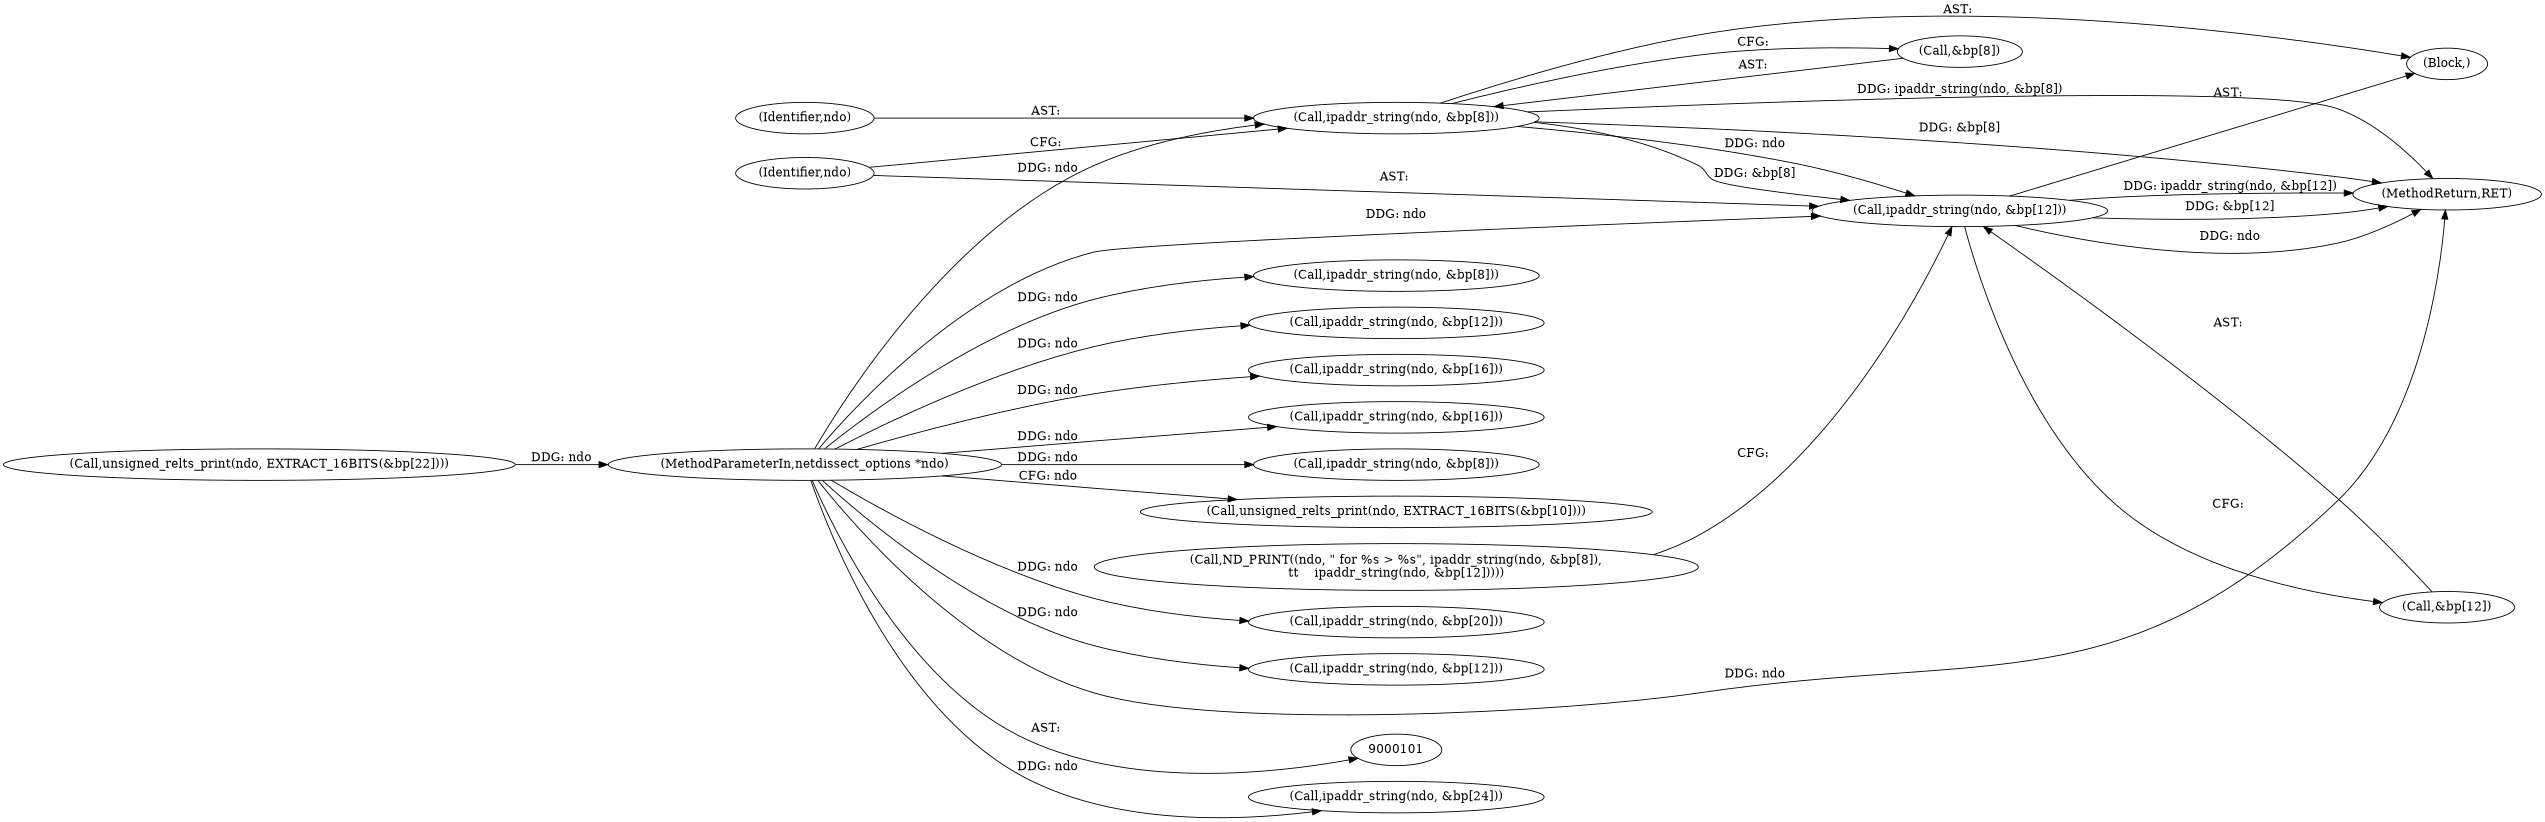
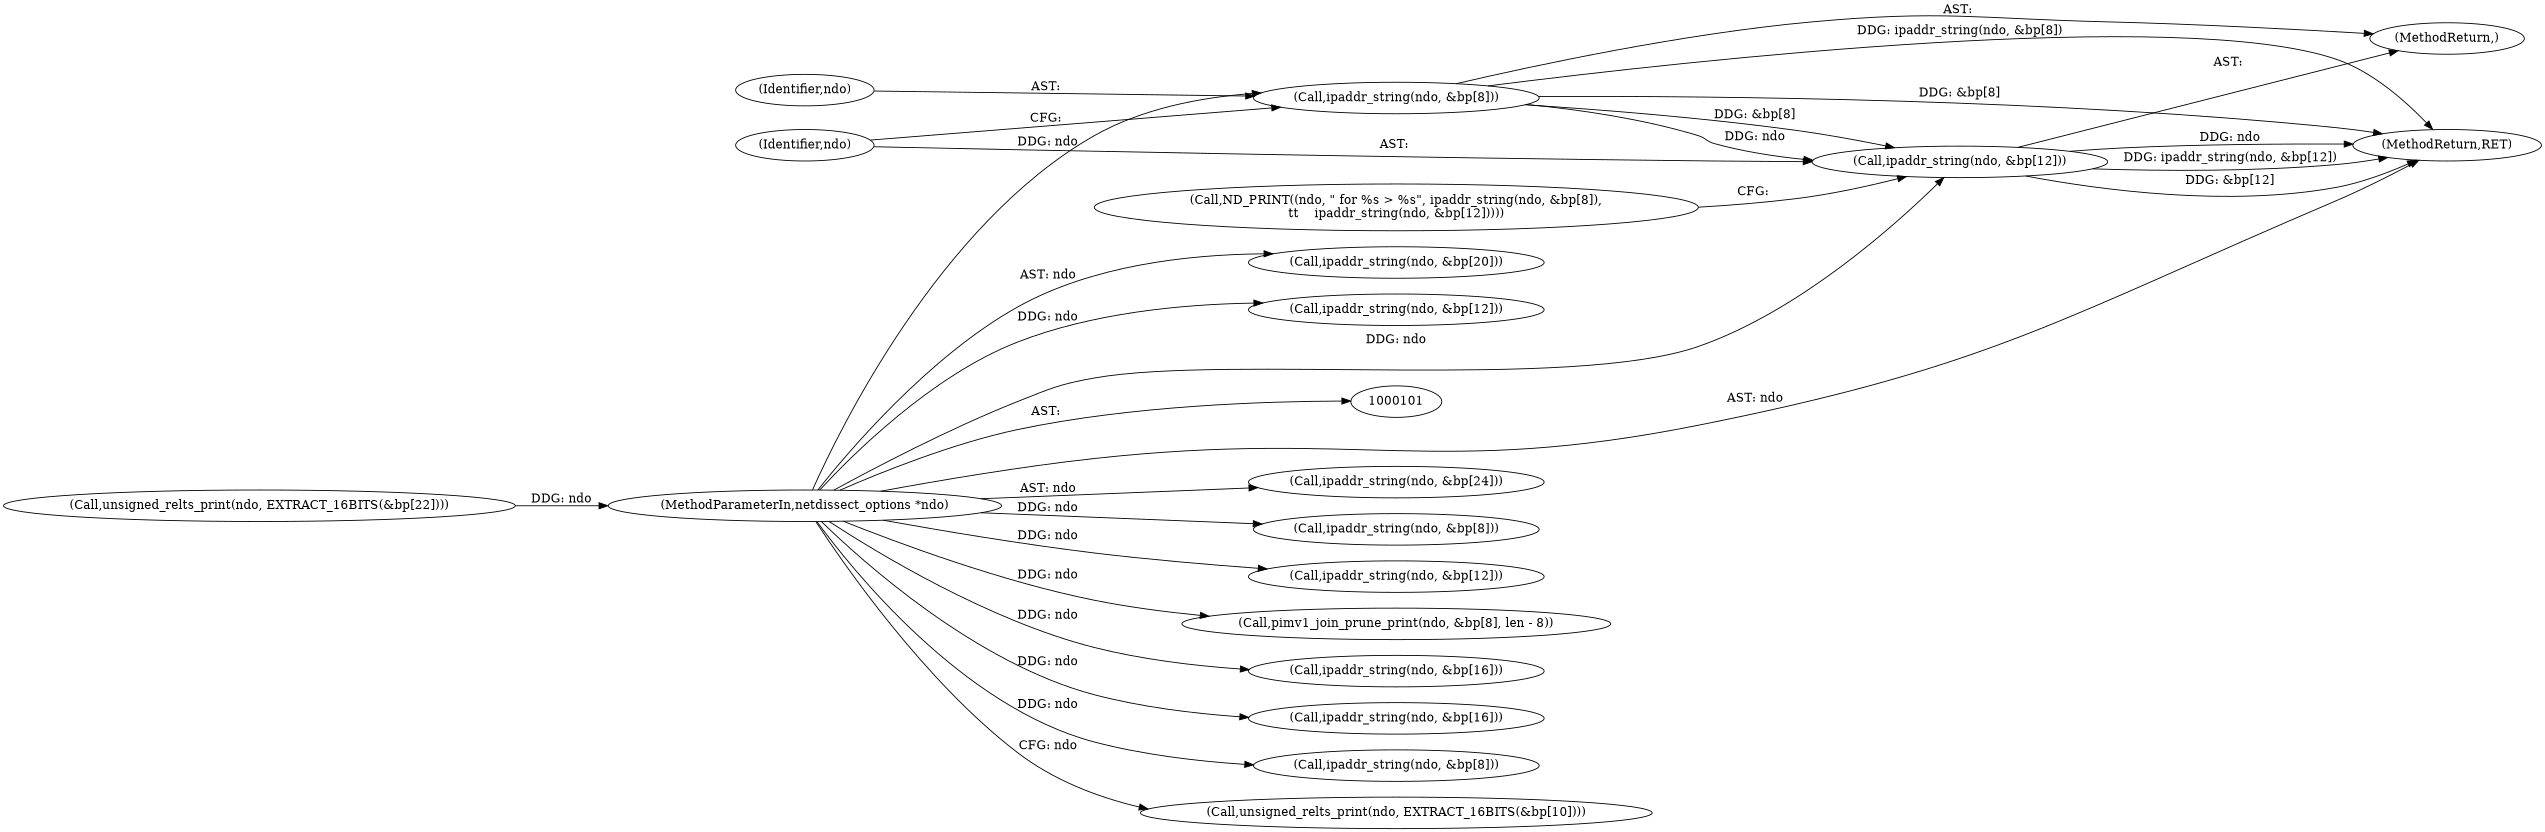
  digraph {
    rankdir=LR
    n1 [label="(Call,ipaddr_string(ndo, &bp[12]))"]
-   n2 [label="(Call,&bp[12])"]
-   n3 [label="(Block,)"]
+   n3 [label="(MethodReturn,)"]
    n4 [label="(MethodReturn,RET)"]
    n5 [label="(Call,ipaddr_string(ndo, &bp[8]))"]
-   n6 [label="(Call,&bp[8])"]
    n7 [label="(MethodParameterIn,netdissect_options *ndo)"]
    n8 [label="(Call,ipaddr_string(ndo, &bp[24]))"]
    n9 [label="(Call,ipaddr_string(ndo, &bp[8]))"]
    n10 [label="(Call,ipaddr_string(ndo, &bp[12]))"]
+   n11 [label="(Call,pimv1_join_prune_print(ndo, &bp[8], len - 8))"]
    n12 [label="(Call,ipaddr_string(ndo, &bp[16]))"]
    n13 [label="(Call,ipaddr_string(ndo, &bp[16]))"]
    n14 [label="(Call,ipaddr_string(ndo, &bp[8]))"]
    n15 [label="(Call,unsigned_relts_print(ndo, EXTRACT_16BITS(&bp[10])))"]
    n16 [label="(Call,ipaddr_string(ndo, &bp[20]))"]
    n17 [label="(Call,ipaddr_string(ndo, &bp[12]))"]
-   1000101 [label=9000101]
+   1000101
    n19 [label="(Call,unsigned_relts_print(ndo, EXTRACT_16BITS(&bp[22])))"]
    n20 [label="(Identifier,ndo)"]
    n21 [label="(Call,ND_PRINT((ndo, \" for %s > %s\", ipaddr_string(ndo, &bp[8]),\n\t\t    ipaddr_string(ndo, &bp[12]))))"]
    n22 [label="(Identifier,ndo)"]
-   n1 -> n2 [label="CFG: "]
    n1 -> n3 [label="AST: "]
    n1 -> n4 [label="DDG: ndo"]
    n1 -> n4 [label="DDG: ipaddr_string(ndo, &bp[12])"]
    n1 -> n4 [label="DDG: &bp[12]"]
-   n2 -> n1 [label="AST: "]
    n5 -> n1 [label="DDG: ndo"]
    n5 -> n1 [label="DDG: &bp[8]"]
    n5 -> n3 [label="AST: "]
    n5 -> n4 [label="DDG: &bp[8]"]
    n5 -> n4 [label="DDG: ipaddr_string(ndo, &bp[8])"]
-   n5 -> n6 [label="CFG: "]
-   n6 -> n5 [label="AST: "]
    n7 -> n1 [label="DDG: ndo"]
-   n7 -> n4 [label="DDG: ndo"]
+   n7 -> n4 [label="AST: ndo"]
    n7 -> n5 [label="DDG: ndo"]
-   n7 -> n8 [label="DDG: ndo"]
+   n7 -> n8 [label="AST: ndo"]
    n7 -> n9 [label="DDG: ndo"]
    n7 -> n10 [label="DDG: ndo"]
+   n7 -> n11 [label="DDG: ndo"]
    n7 -> n12 [label="DDG: ndo"]
    n7 -> n13 [label="DDG: ndo"]
    n7 -> n14 [label="DDG: ndo"]
    n7 -> n15 [label="CFG: ndo"]
-   n7 -> n16 [label="DDG: ndo"]
+   n7 -> n16 [label="AST: ndo"]
    n7 -> n17 [label="DDG: ndo"]
    n7 -> 1000101 [label="AST: "]
    n19 -> n7 [label="DDG: ndo"]
    n20 -> n1 [label="AST: "]
    n20 -> n5 [label="CFG: "]
    n21 -> n1 [label="CFG: "]
    n22 -> n5 [label="AST: "]
  }
